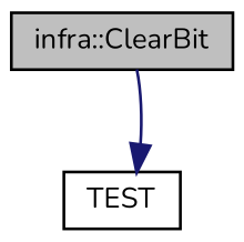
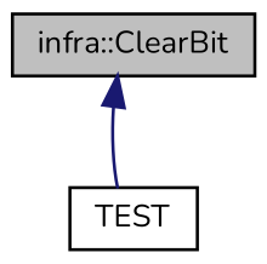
  digraph {
    rankdir=TB
    fontname=Nunito
    node [color=black fontname=Nunito fontsize=10 shape=record style=filled]
    n1 [fillcolor=grey75 fontcolor=black height=0.2 label="infra::ClearBit" width=0.4]
    n2 [fillcolor=white height=0.2 label=TEST width=0.4]
-   n2 -> n1 [color=midnightblue dir=back fontname=Nunito fontsize=10 labelfontname=Helvetica labelfontsize=10 style=solid]
+   n1 -> n2 [color=midnightblue dir=back fontname=Nunito fontsize=10 labelfontname=Helvetica labelfontsize=10 style=solid]
  }
